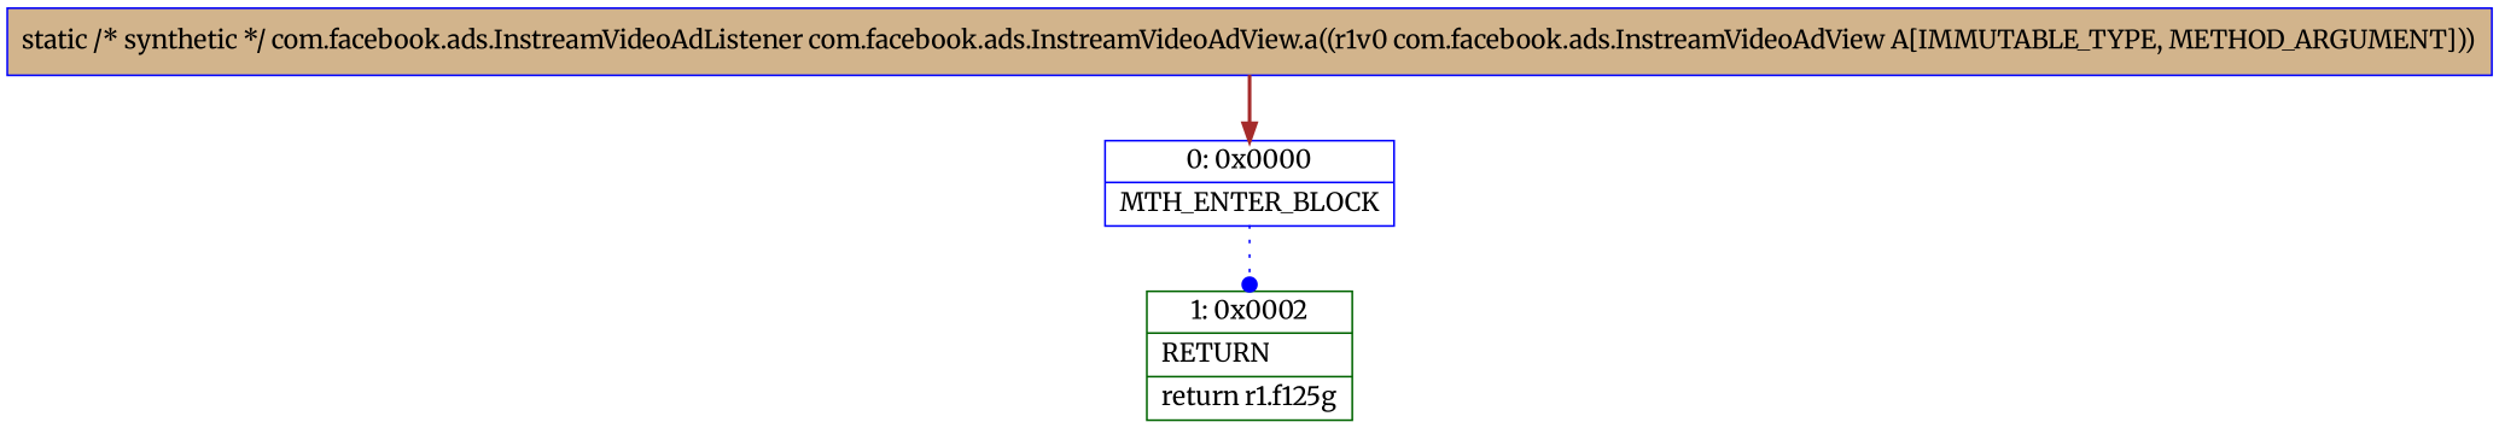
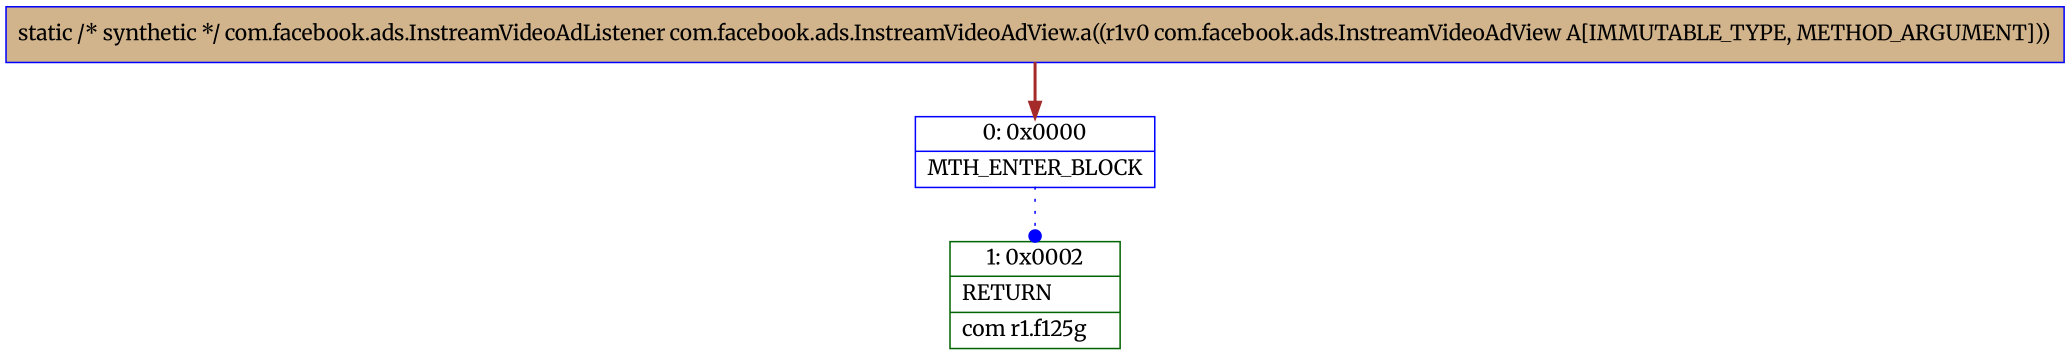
  digraph {
    fontname=Merriweather
    node [shape=record style=filled fillcolor=white color=blue fontname=Merriweather]
    edge [fontname=Merriweather]
    n1 [label="{0\:\ 0x0000|MTH_ENTER_BLOCK\l}"]
-   n2 [label="{1\:\ 0x0002|RETURN\l|return r1.f125g\l}" color=darkgreen]
+   n2 [label="{1\:\ 0x0002|RETURN\l|com r1.f125g\l}" color=darkgreen]
    n3 [label="{static \/* synthetic *\/ com.facebook.ads.InstreamVideoAdListener com.facebook.ads.InstreamVideoAdView.a((r1v0 com.facebook.ads.InstreamVideoAdView A[IMMUTABLE_TYPE, METHOD_ARGUMENT])) }" fillcolor=tan]
    n1 -> n2 [color=blue style=dotted arrowhead=dot]
    n3 -> n1 [color=brown style=bold arrowhead=normal]
  }
